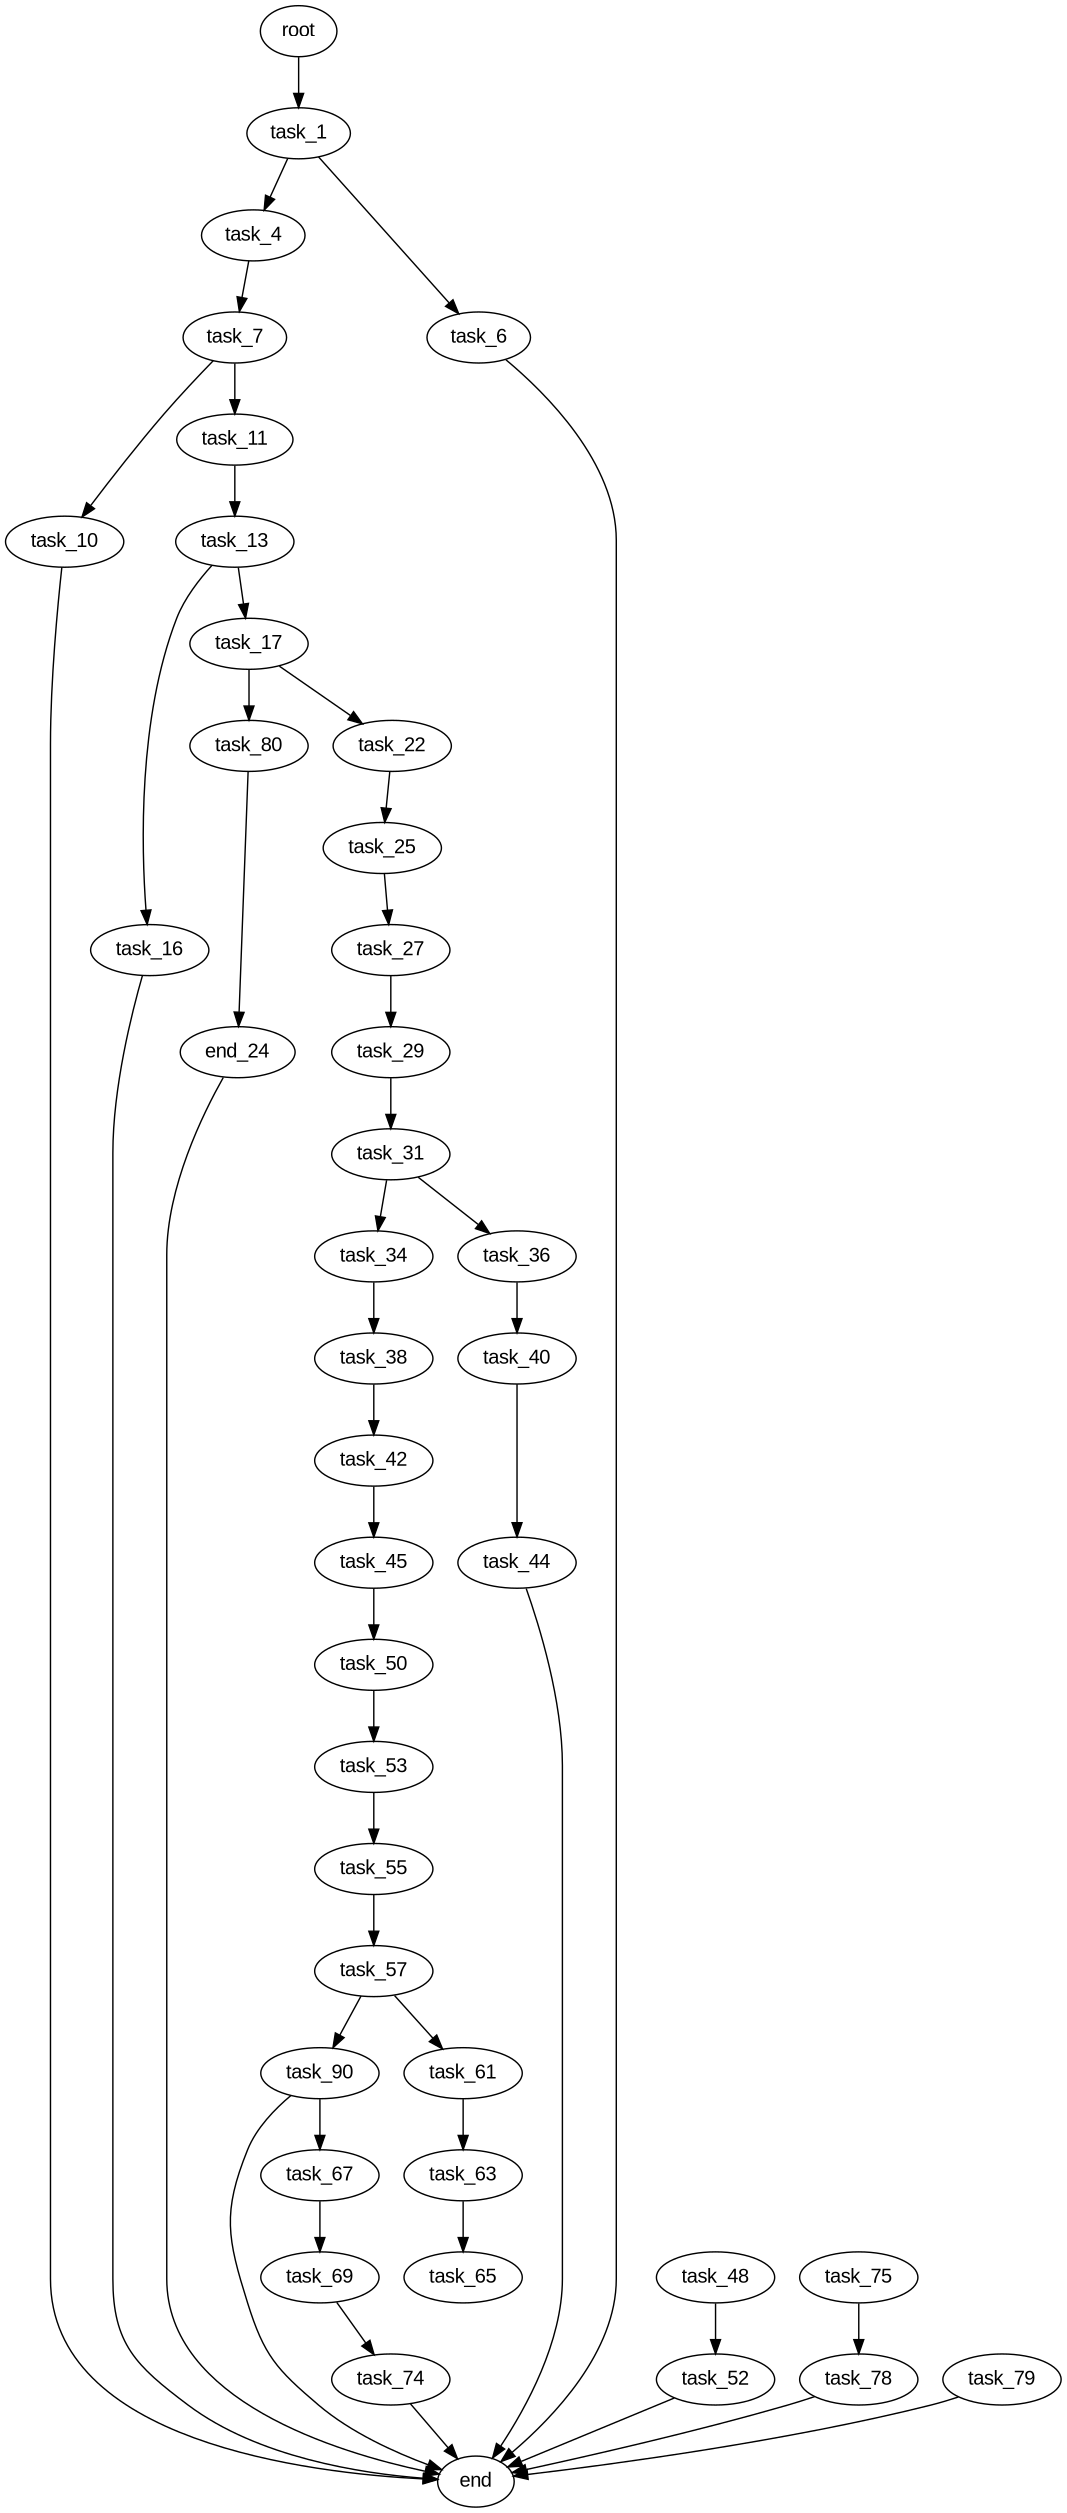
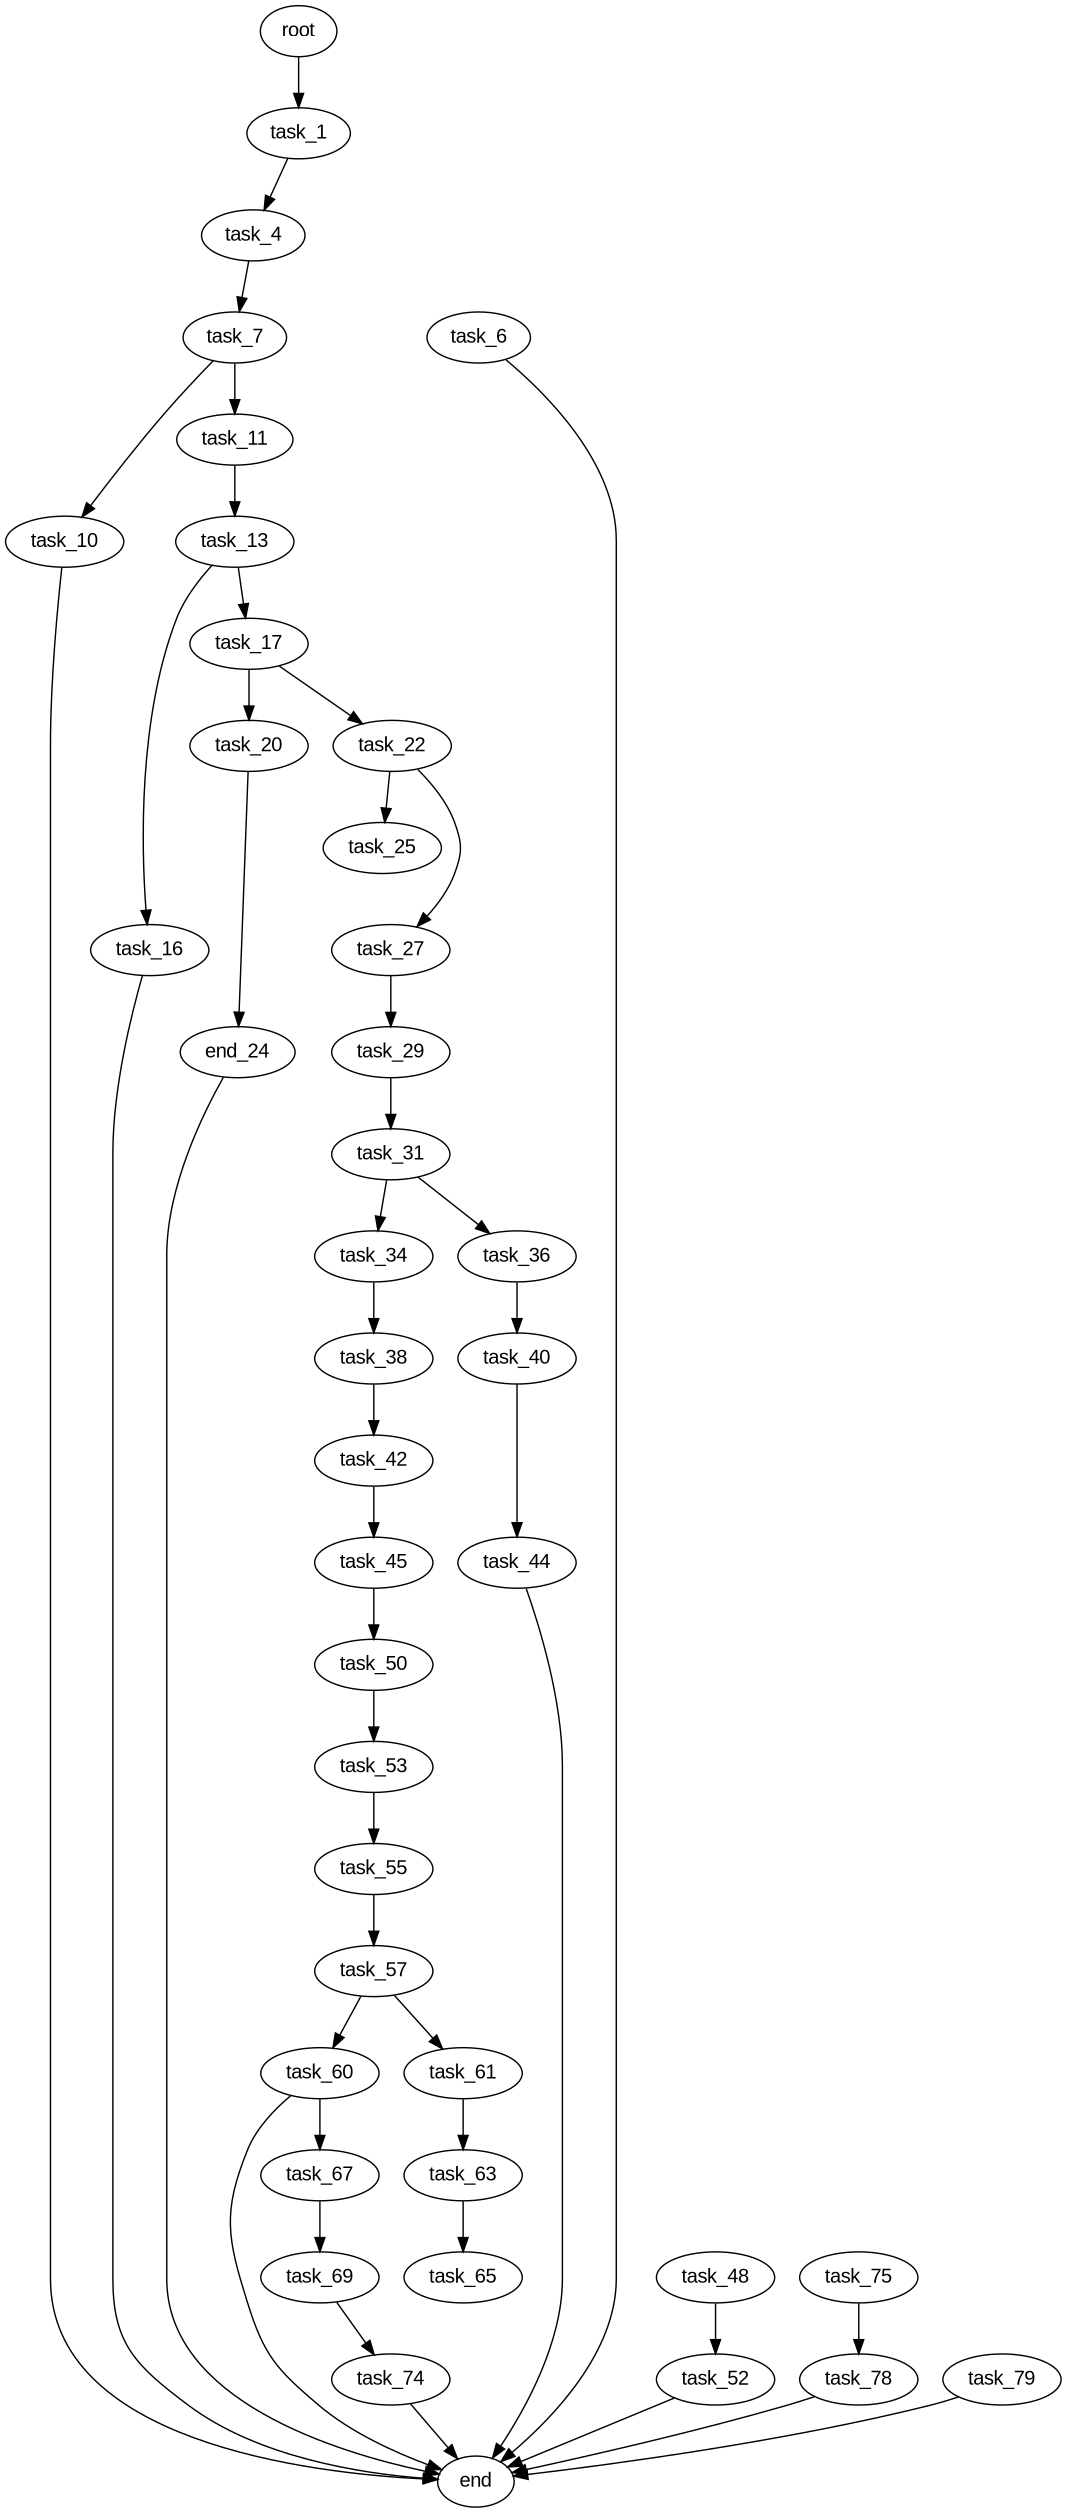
  digraph {
    fontname="Liberation Sans"
    node [fontname="Liberation Sans"]
    edge [fontname="Liberation Sans"]
    root
    task_1
    task_4
    task_6
    task_7
    end
    task_10
    task_11
    task_13
    task_16
    task_17
-   task_20 [label=task_80]
+   task_20
    task_22
    n14 [label=end_24]
    task_25
    task_27
    task_29
    task_31
    task_34
    task_36
    task_38
    task_40
    task_42
    task_44
    task_45
    task_50
    task_48
    task_52
    task_53
    task_55
    task_57
-   task_60 [label=task_90]
+   task_60
    task_61
    task_67
    task_63
    task_65
    task_69
    task_74
    task_75
    task_78
    task_79
    root -> task_1
    task_1 -> task_4
-   task_1 -> task_6
    task_4 -> task_7
    task_6 -> end
    task_7 -> task_10
    task_7 -> task_11
    task_10 -> end
    task_11 -> task_13
    task_13 -> task_16
    task_13 -> task_17
    task_16 -> end
    task_17 -> task_20
    task_17 -> task_22
    task_20 -> n14
    task_22 -> task_25
    n14 -> end
-   task_25 -> task_27
+   task_22 -> task_27
    task_27 -> task_29
    task_29 -> task_31
    task_31 -> task_34
    task_31 -> task_36
    task_34 -> task_38
    task_36 -> task_40
    task_38 -> task_42
    task_40 -> task_44
    task_42 -> task_45
    task_44 -> end
    task_45 -> task_50
    task_50 -> task_53
    task_48 -> task_52
    task_52 -> end
    task_53 -> task_55
    task_55 -> task_57
    task_57 -> task_60
    task_57 -> task_61
    task_60 -> end
    task_60 -> task_67
    task_61 -> task_63
    task_67 -> task_69
    task_63 -> task_65
    task_69 -> task_74
    task_74 -> end
    task_75 -> task_78
    task_78 -> end
    task_79 -> end
  }
